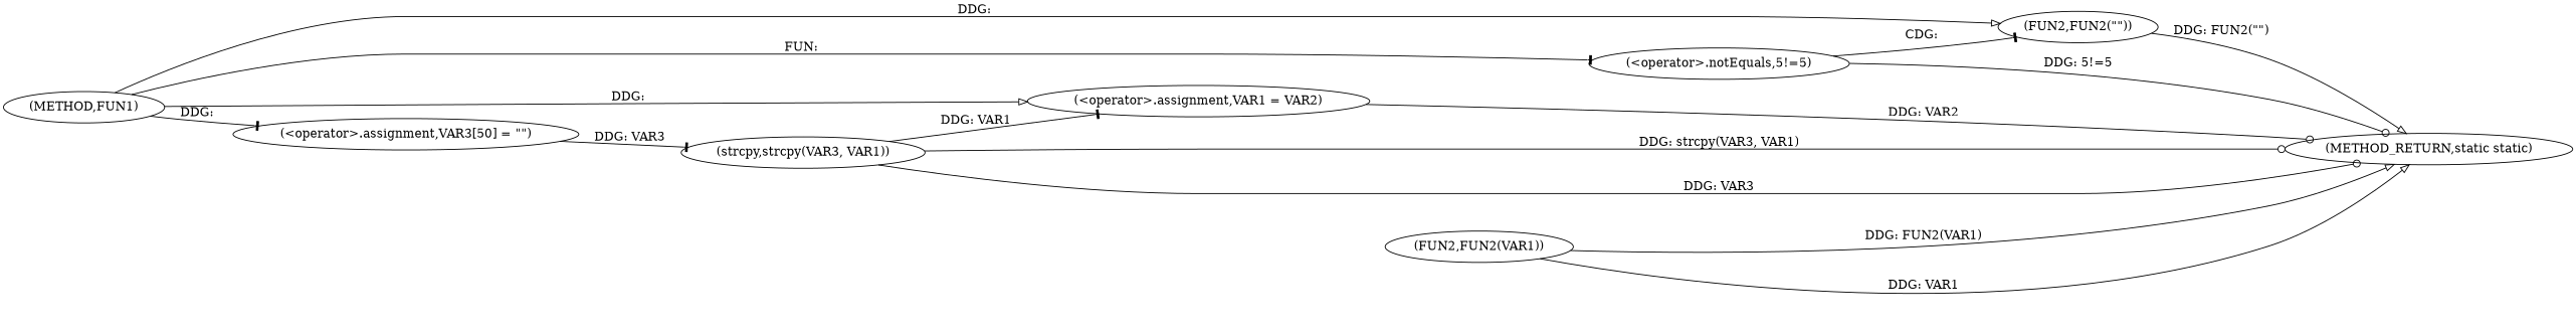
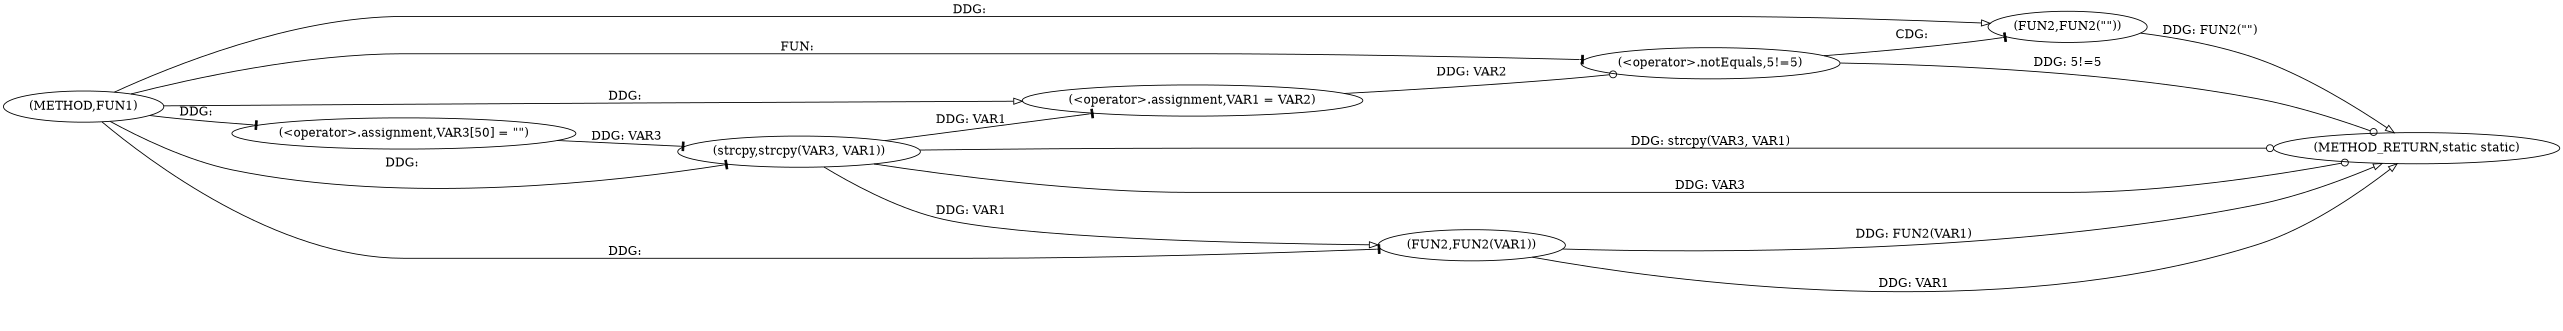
  digraph {
    rankdir=LR
    edge [arrowhead=tee]
    n1 [label="(METHOD,FUN1)"]
    n2 [label="(<operator>.assignment,VAR1 = VAR2)"]
    n3 [label="(<operator>.notEquals,5!=5)"]
    n4 [label="(FUN2,FUN2(\"\"))"]
    n5 [label="(<operator>.assignment,VAR3[50] = \"\")"]
    n6 [label="(strcpy,strcpy(VAR3, VAR1))"]
    n7 [label="(FUN2,FUN2(VAR1))"]
    n8 [label="(METHOD_RETURN,static static)"]
    n1 -> n2 [arrowhead=onormal label="DDG: "]
    n1 -> n3 [label="FUN: "]
    n1 -> n4 [arrowhead=onormal label="DDG: "]
    n1 -> n5 [label="DDG: "]
-   n2 -> n8 [arrowhead=odot label="DDG: VAR2"]
+   n1 -> n6 [label="DDG: "]
+   n1 -> n7 [label="DDG: "]
+   n2 -> n3 [arrowhead=odot label="DDG: VAR2"]
    n3 -> n4 [label="CDG: "]
    n3 -> n8 [arrowhead=odot label="DDG: 5!=5"]
    n4 -> n8 [arrowhead=onormal label="DDG: FUN2(\"\")"]
    n5 -> n6 [label="DDG: VAR3"]
    n6 -> n2 [label="DDG: VAR1"]
+   n6 -> n7 [arrowhead=onormal label="DDG: VAR1"]
    n6 -> n8 [arrowhead=odot label="DDG: strcpy(VAR3, VAR1)"]
    n6 -> n8 [arrowhead=odot label="DDG: VAR3"]
    n7 -> n8 [arrowhead=onormal label="DDG: VAR1"]
    n7 -> n8 [arrowhead=onormal label="DDG: FUN2(VAR1)"]
  }
